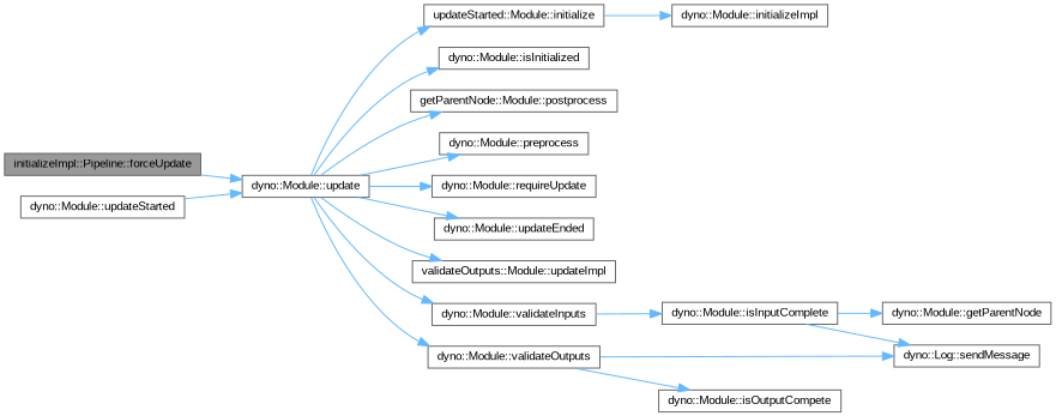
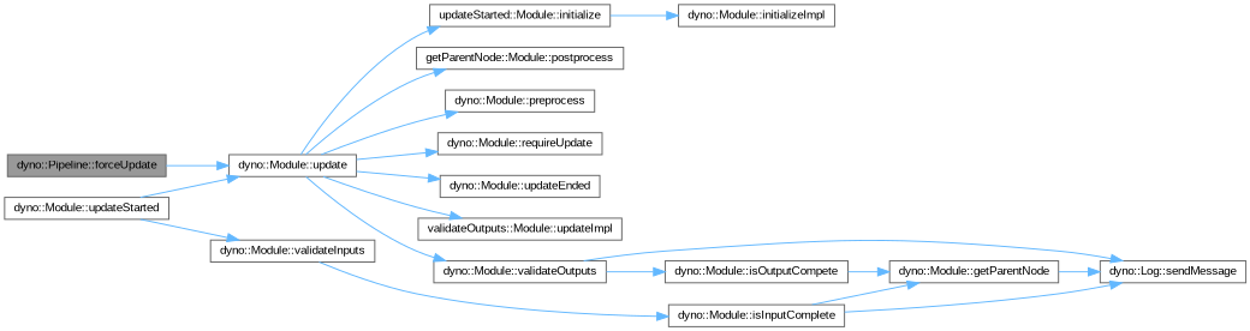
  digraph {
    fontname="Liberation Sans"
    rankdir=LR
    node [color=grey40 fillcolor=white fontname="Liberation Sans" fontsize=10 shape=box style=filled]
    edge [color=steelblue1 fontname="Liberation Sans" fontsize=10 labelfontname=Helvetica labelfontsize=10 style=solid]
-   n1 [color=gray40 fillcolor=grey60 fontcolor=black height=0.2 label="initializeImpl::Pipeline::forceUpdate" width=0.4]
+   n1 [color=gray40 fillcolor=grey60 fontcolor=black height=0.2 label="dyno::Pipeline::forceUpdate" width=0.4]
    n2 [height=0.2 label="dyno::Module::update" width=0.4]
    n3 [height=0.2 label="updateStarted::Module::initialize" width=0.4]
-   n4 [height=0.2 label="dyno::Module::isInitialized" width=0.4]
    n5 [height=0.2 label="getParentNode::Module::postprocess" width=0.4]
    n6 [height=0.2 label="dyno::Module::preprocess" width=0.4]
    n7 [height=0.2 label="dyno::Module::requireUpdate" width=0.4]
    n8 [height=0.2 label="dyno::Module::updateEnded" width=0.4]
    n9 [height=0.2 label="validateOutputs::Module::updateImpl" width=0.4]
    n10 [height=0.2 label="dyno::Module::validateInputs" width=0.4]
    n11 [height=0.2 label="dyno::Module::validateOutputs" width=0.4]
    n12 [height=0.2 label="dyno::Module::initializeImpl" width=0.4]
    n13 [height=0.2 label="dyno::Module::updateStarted" width=0.4]
    n14 [height=0.2 label="dyno::Module::isInputComplete" width=0.4]
    n15 [height=0.2 label="dyno::Log::sendMessage" width=0.4]
    n16 [height=0.2 label="dyno::Module::isOutputCompete" width=0.4]
    n17 [height=0.2 label="dyno::Module::getParentNode" width=0.4]
    n1 -> n2
    n2 -> n3
-   n2 -> n4
    n2 -> n5
    n2 -> n6
    n2 -> n7
    n2 -> n8
    n2 -> n9
-   n2 -> n10
+   n13 -> n10
    n2 -> n11
    n3 -> n12
    n10 -> n14
    n11 -> n15
    n11 -> n16
    n13 -> n2
    n14 -> n15
    n14 -> n17
+   n16 -> n17
+   n17 -> n15
  }
